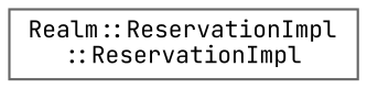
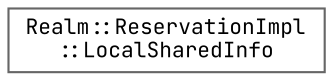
  digraph {
    rankdir=TB
    fontname="JetBrains Mono"
-   n1 [color=grey40 fillcolor=white fontname="JetBrains Mono" fontsize=10 height=0.2 label="Realm::ReservationImpl\l::ReservationImpl" shape=box style=filled width=0.4]
+   n1 [color=grey40 fillcolor=white fontname="JetBrains Mono" fontsize=10 height=0.2 label="Realm::ReservationImpl\l::LocalSharedInfo" shape=box style=filled width=0.4]
  }
